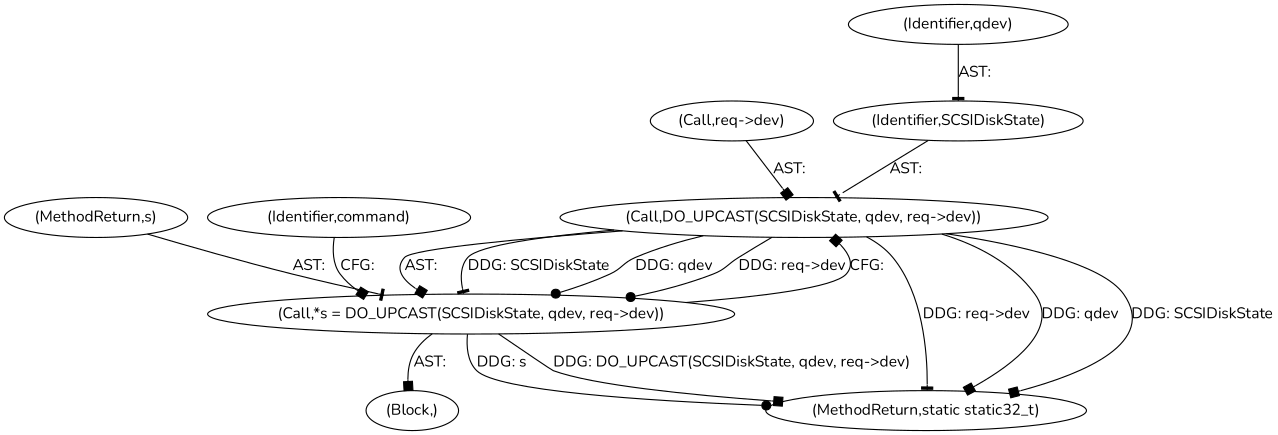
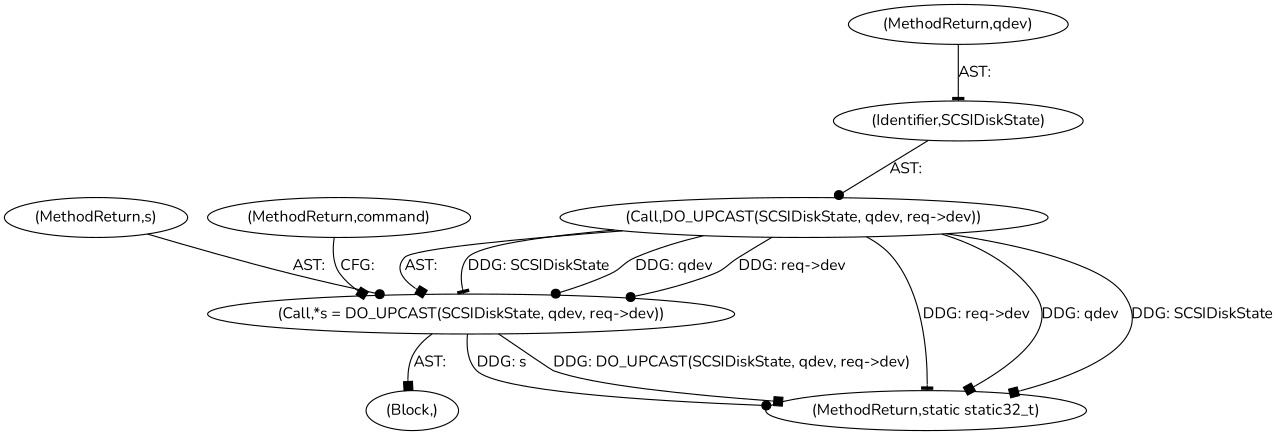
  digraph {
    fontname=Nunito
    node [fontname=Nunito]
    edge [arrowhead=box fontname=Nunito]
    n1 [label="(Call,DO_UPCAST(SCSIDiskState, qdev, req->dev))"]
    n2 [label="(Call,*s = DO_UPCAST(SCSIDiskState, qdev, req->dev))"]
    n3 [label="(MethodReturn,static static32_t)"]
    n4 [label="(Block,)"]
-   n5 [label="(Call,req->dev)"]
    n6 [label="(MethodReturn,s)"]
    n7 [label="(Identifier,SCSIDiskState)"]
-   n8 [label="(Identifier,command)"]
-   n9 [label="(Identifier,qdev)"]
+   n8 [label="(MethodReturn,command)"]
+   n9 [label="(MethodReturn,qdev)"]
    n1 -> n2 [label="AST: "]
    n1 -> n2 [arrowhead=tee label="DDG: SCSIDiskState"]
    n1 -> n2 [arrowhead=dot label="DDG: qdev"]
    n1 -> n2 [arrowhead=dot label="DDG: req->dev"]
    n1 -> n3 [arrowhead=tee label="DDG: req->dev"]
    n1 -> n3 [label="DDG: qdev"]
    n1 -> n3 [label="DDG: SCSIDiskState"]
-   n2 -> n1 [label="CFG: "]
    n2 -> n3 [arrowhead=dot label="DDG: s"]
    n2 -> n3 [label="DDG: DO_UPCAST(SCSIDiskState, qdev, req->dev)"]
    n2 -> n4 [label="AST: "]
-   n5 -> n1 [label="AST: "]
-   n6 -> n2 [arrowhead=tee label="AST: "]
-   n7 -> n1 [arrowhead=tee label="AST: "]
+   n6 -> n2 [arrowhead=dot label="AST: "]
+   n7 -> n1 [arrowhead=dot label="AST: "]
    n8 -> n2 [label="CFG: "]
    n9 -> n7 [arrowhead=tee label="AST: "]
  }
